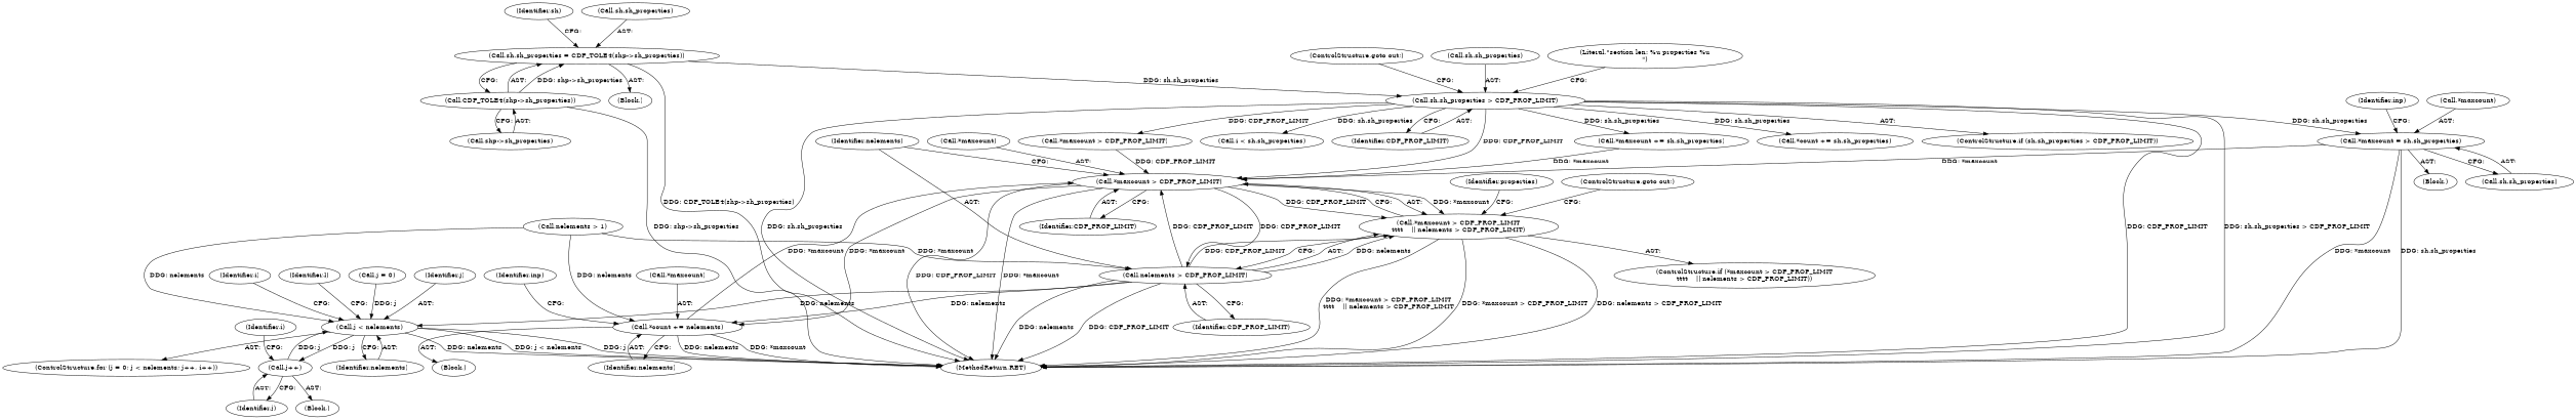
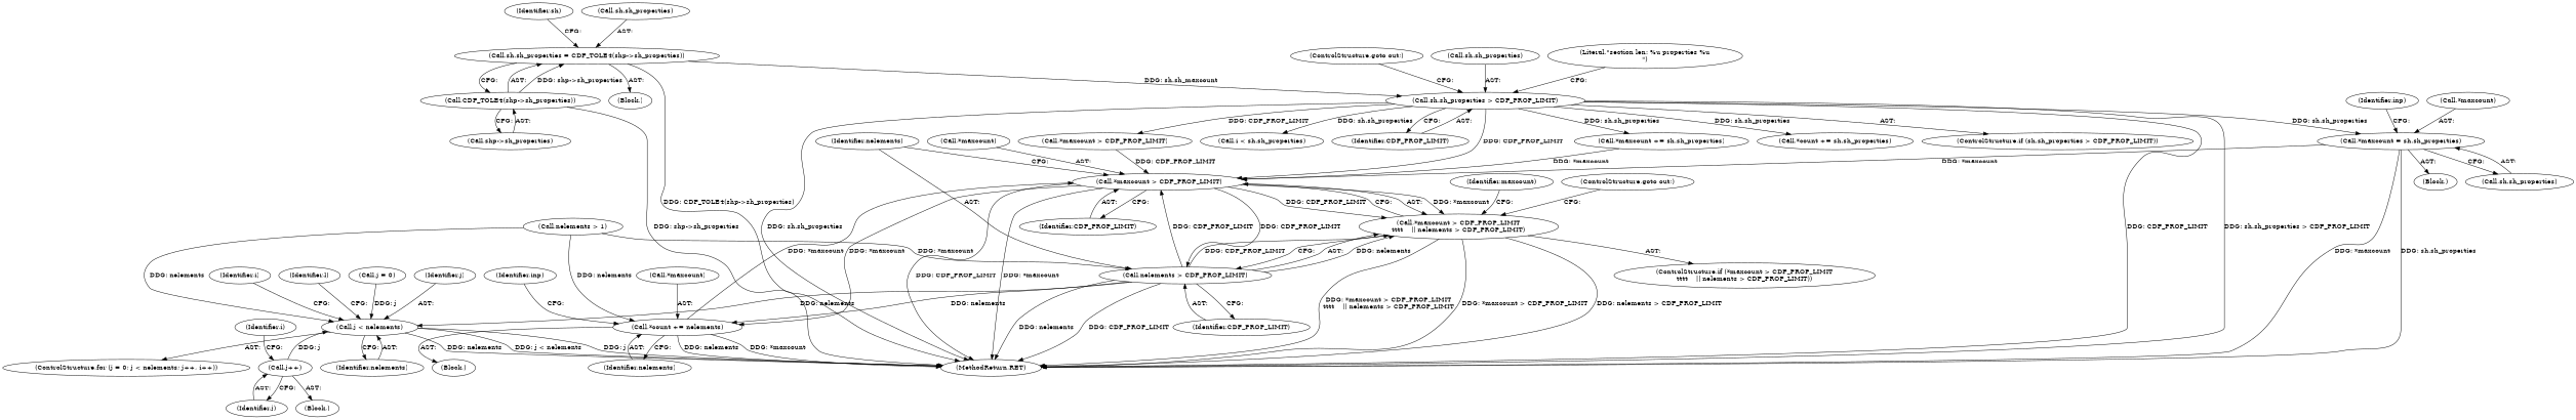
  digraph {
    n1 [label="(Call,*maxcount = sh.sh_properties)"]
    n2 [label="(Call,*maxcount > CDF_PROP_LIMIT)"]
    n3 [label="(Block,)"]
    n4 [label="(Call,sh.sh_properties)"]
    n5 [label="(MethodReturn,RET)"]
    n6 [label="(Call,*maxcount > CDF_PROP_LIMIT\n\t\t\t\t    || nelements > CDF_PROP_LIMIT)"]
    n7 [label="(Call,nelements > CDF_PROP_LIMIT)"]
    n8 [label="(Call,*count += nelements)"]
    n9 [label="(Identifier,CDF_PROP_LIMIT)"]
    n10 [label="(Call,sh.sh_properties > CDF_PROP_LIMIT)"]
    n11 [label="(Call,*maxcount += sh.sh_properties)"]
    n12 [label="(Call,i < sh.sh_properties)"]
    n13 [label="(Identifier,CDF_PROP_LIMIT)"]
    n14 [label="(Call,*count += sh.sh_properties)"]
    n15 [label="(ControlStructure,if (sh.sh_properties > CDF_PROP_LIMIT))"]
    n16 [label="(Call,*maxcount > CDF_PROP_LIMIT)"]
    n17 [label="(Call,sh.sh_properties = CDF_TOLE4(shp->sh_properties))"]
    n18 [label="(Call,CDF_TOLE4(shp->sh_properties))"]
    n19 [label="(Block,)"]
    n20 [label="(Call,shp->sh_properties)"]
    n21 [label="(ControlStructure,if (*maxcount > CDF_PROP_LIMIT\n\t\t\t\t    || nelements > CDF_PROP_LIMIT))"]
    n22 [label="(Call,j < nelements)"]
    n23 [label="(Identifier,CDF_PROP_LIMIT)"]
    n24 [label="(Block,)"]
    n25 [label="(Identifier,nelements)"]
    n26 [label="(Call,j++)"]
    n27 [label="(ControlStructure,for (j = 0; j < nelements; j++, i++))"]
    n28 [label="(Identifier,nelements)"]
    n29 [label="(Identifier,j)"]
    n30 [label="(Block,)"]
    n31 [label="(Identifier,inp)"]
    n32 [label="(Call,*maxcount)"]
    n33 [label="(Identifier,inp)"]
    n34 [label="(Call,j = 0)"]
    n35 [label="(Call,*maxcount)"]
    n36 [label="(Call,nelements > 1)"]
    n37 [label="(Identifier,sh)"]
    n38 [label="(Identifier,nelements)"]
    n39 [label="(Identifier,j)"]
    n40 [label="(ControlStructure,goto out;)"]
    n41 [label="(ControlStructure,goto out;)"]
    n42 [label="(Identifier,i)"]
    n43 [label="(Call,sh.sh_properties)"]
    n44 [label="(Identifier,i)"]
    n45 [label="(Identifier,l)"]
-   n46 [label="(Identifier,properties)"]
+   n46 [label="(Identifier,maxcount)"]
    n47 [label="(Call,sh.sh_properties)"]
    n48 [label="(Literal,\"section len: %u properties %u\n\")"]
    n49 [label="(Call,*maxcount)"]
    n1 -> n2 [label="DDG: *maxcount"]
    n1 -> n3 [label="AST: "]
    n1 -> n4 [label="CFG: "]
    n1 -> n5 [label="DDG: sh.sh_properties"]
    n1 -> n5 [label="DDG: *maxcount"]
    n2 -> n5 [label="DDG: CDF_PROP_LIMIT"]
    n2 -> n5 [label="DDG: *maxcount"]
    n2 -> n6 [label="AST: "]
    n2 -> n6 [label="DDG: *maxcount"]
    n2 -> n6 [label="DDG: CDF_PROP_LIMIT"]
    n2 -> n7 [label="DDG: CDF_PROP_LIMIT"]
    n2 -> n8 [label="DDG: *maxcount"]
    n2 -> n9 [label="CFG: "]
    n4 -> n1 [label="AST: "]
    n6 -> n2 [label="CFG: "]
    n6 -> n5 [label="DDG: *maxcount > CDF_PROP_LIMIT\n\t\t\t\t    || nelements > CDF_PROP_LIMIT"]
    n6 -> n5 [label="DDG: *maxcount > CDF_PROP_LIMIT"]
    n6 -> n5 [label="DDG: nelements > CDF_PROP_LIMIT"]
    n6 -> n7 [label="CFG: "]
    n6 -> n21 [label="AST: "]
    n7 -> n2 [label="DDG: CDF_PROP_LIMIT"]
    n7 -> n5 [label="DDG: nelements"]
    n7 -> n5 [label="DDG: CDF_PROP_LIMIT"]
    n7 -> n6 [label="AST: "]
    n7 -> n6 [label="DDG: nelements"]
    n7 -> n6 [label="DDG: CDF_PROP_LIMIT"]
    n7 -> n8 [label="DDG: nelements"]
    n7 -> n22 [label="DDG: nelements"]
    n7 -> n23 [label="CFG: "]
    n8 -> n2 [label="DDG: *maxcount"]
    n8 -> n5 [label="DDG: nelements"]
    n8 -> n5 [label="DDG: *maxcount"]
    n8 -> n24 [label="AST: "]
    n8 -> n25 [label="CFG: "]
    n9 -> n2 [label="AST: "]
    n10 -> n1 [label="DDG: sh.sh_properties"]
    n10 -> n2 [label="DDG: CDF_PROP_LIMIT"]
    n10 -> n5 [label="DDG: sh.sh_properties"]
    n10 -> n5 [label="DDG: CDF_PROP_LIMIT"]
    n10 -> n5 [label="DDG: sh.sh_properties > CDF_PROP_LIMIT"]
    n10 -> n11 [label="DDG: sh.sh_properties"]
    n10 -> n12 [label="DDG: sh.sh_properties"]
    n10 -> n13 [label="CFG: "]
    n10 -> n14 [label="DDG: sh.sh_properties"]
    n10 -> n15 [label="AST: "]
    n10 -> n16 [label="DDG: CDF_PROP_LIMIT"]
    n11 -> n2 [label="DDG: *maxcount"]
    n13 -> n10 [label="AST: "]
    n16 -> n2 [label="DDG: CDF_PROP_LIMIT"]
    n17 -> n5 [label="DDG: CDF_TOLE4(shp->sh_properties)"]
-   n17 -> n10 [label="DDG: sh.sh_properties"]
+   n17 -> n10 [label="DDG: sh.sh_maxcount"]
    n17 -> n18 [label="CFG: "]
    n17 -> n19 [label="AST: "]
    n18 -> n5 [label="DDG: shp->sh_properties"]
    n18 -> n17 [label="AST: "]
    n18 -> n17 [label="DDG: shp->sh_properties"]
    n18 -> n20 [label="CFG: "]
    n20 -> n18 [label="AST: "]
    n22 -> n5 [label="DDG: j < nelements"]
    n22 -> n5 [label="DDG: j"]
    n22 -> n5 [label="DDG: nelements"]
-   n22 -> n26 [label="DDG: j"]
    n22 -> n27 [label="AST: "]
    n22 -> n28 [label="CFG: "]
    n23 -> n7 [label="AST: "]
    n25 -> n8 [label="AST: "]
    n26 -> n22 [label="DDG: j"]
    n26 -> n29 [label="CFG: "]
    n26 -> n30 [label="AST: "]
    n28 -> n22 [label="AST: "]
    n29 -> n26 [label="AST: "]
    n31 -> n8 [label="CFG: "]
    n32 -> n1 [label="AST: "]
    n33 -> n1 [label="CFG: "]
    n34 -> n22 [label="DDG: j"]
    n35 -> n8 [label="AST: "]
    n36 -> n7 [label="DDG: *maxcount"]
    n36 -> n8 [label="DDG: nelements"]
    n36 -> n22 [label="DDG: nelements"]
    n37 -> n17 [label="CFG: "]
    n38 -> n2 [label="CFG: "]
    n38 -> n7 [label="AST: "]
    n39 -> n22 [label="AST: "]
    n40 -> n10 [label="CFG: "]
    n41 -> n6 [label="CFG: "]
    n42 -> n26 [label="CFG: "]
    n43 -> n17 [label="AST: "]
    n44 -> n22 [label="CFG: "]
    n45 -> n22 [label="CFG: "]
    n46 -> n6 [label="CFG: "]
    n47 -> n10 [label="AST: "]
    n48 -> n10 [label="CFG: "]
    n49 -> n2 [label="AST: "]
  }
